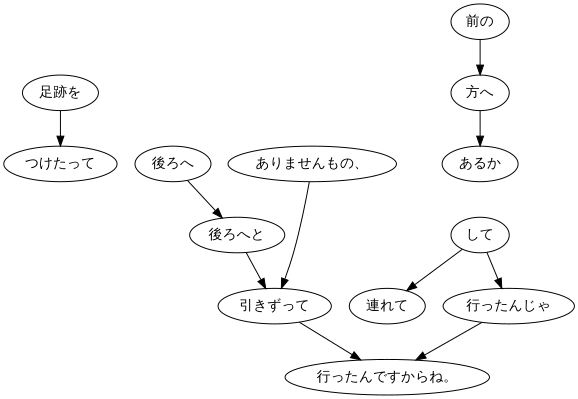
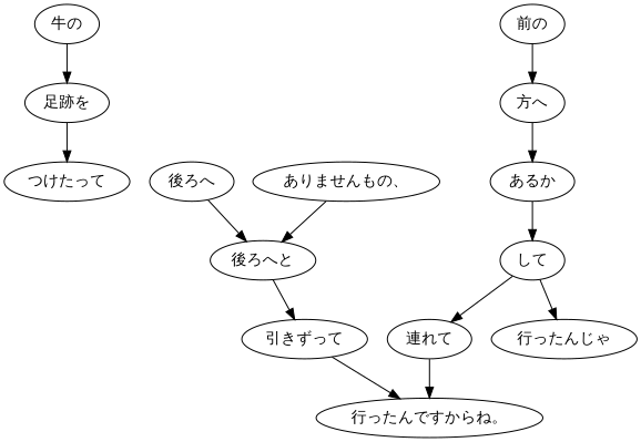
  digraph {
+   n1 [label="牛の"]
    n2 [label="足跡を"]
    n3 [label="つけたって"]
    n4 [label="あるか"]
    n5 [label="して"]
    n6 [label="前の"]
    n7 [label="方へ"]
    n8 [label="連れて"]
    n9 [label="行ったんじゃ"]
    n10 [label="行ったんですからね。"]
    n11 [label="ありませんもの、"]
    n12 [label="後ろへと"]
    n13 [label="引きずって"]
    n14 [label="後ろへ"]
+   n1 -> n2
    n2 -> n3
+   n4 -> n5
    n5 -> n8
    n5 -> n9
    n6 -> n7
    n7 -> n4
-   n9 -> n10
-   n11 -> n13
+   n8 -> n10
+   n11 -> n12
    n12 -> n13
    n13 -> n10
    n14 -> n12
  }
